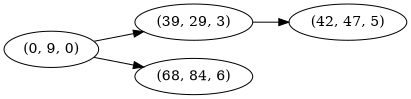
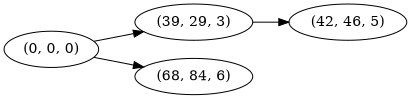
  digraph {
    rankdir=LR
    n1 [label="(39, 29, 3)"]
-   "(0, 0, 0)" [label="(0, 9, 0)"]
+   "(0, 0, 0)"
    "(68, 84, 6)"
-   "(42, 46, 5)" [label="(42, 47, 5)"]
+   "(42, 46, 5)"
    n1 -> "(42, 46, 5)"
    "(0, 0, 0)" -> n1
    "(0, 0, 0)" -> "(68, 84, 6)"
  }
